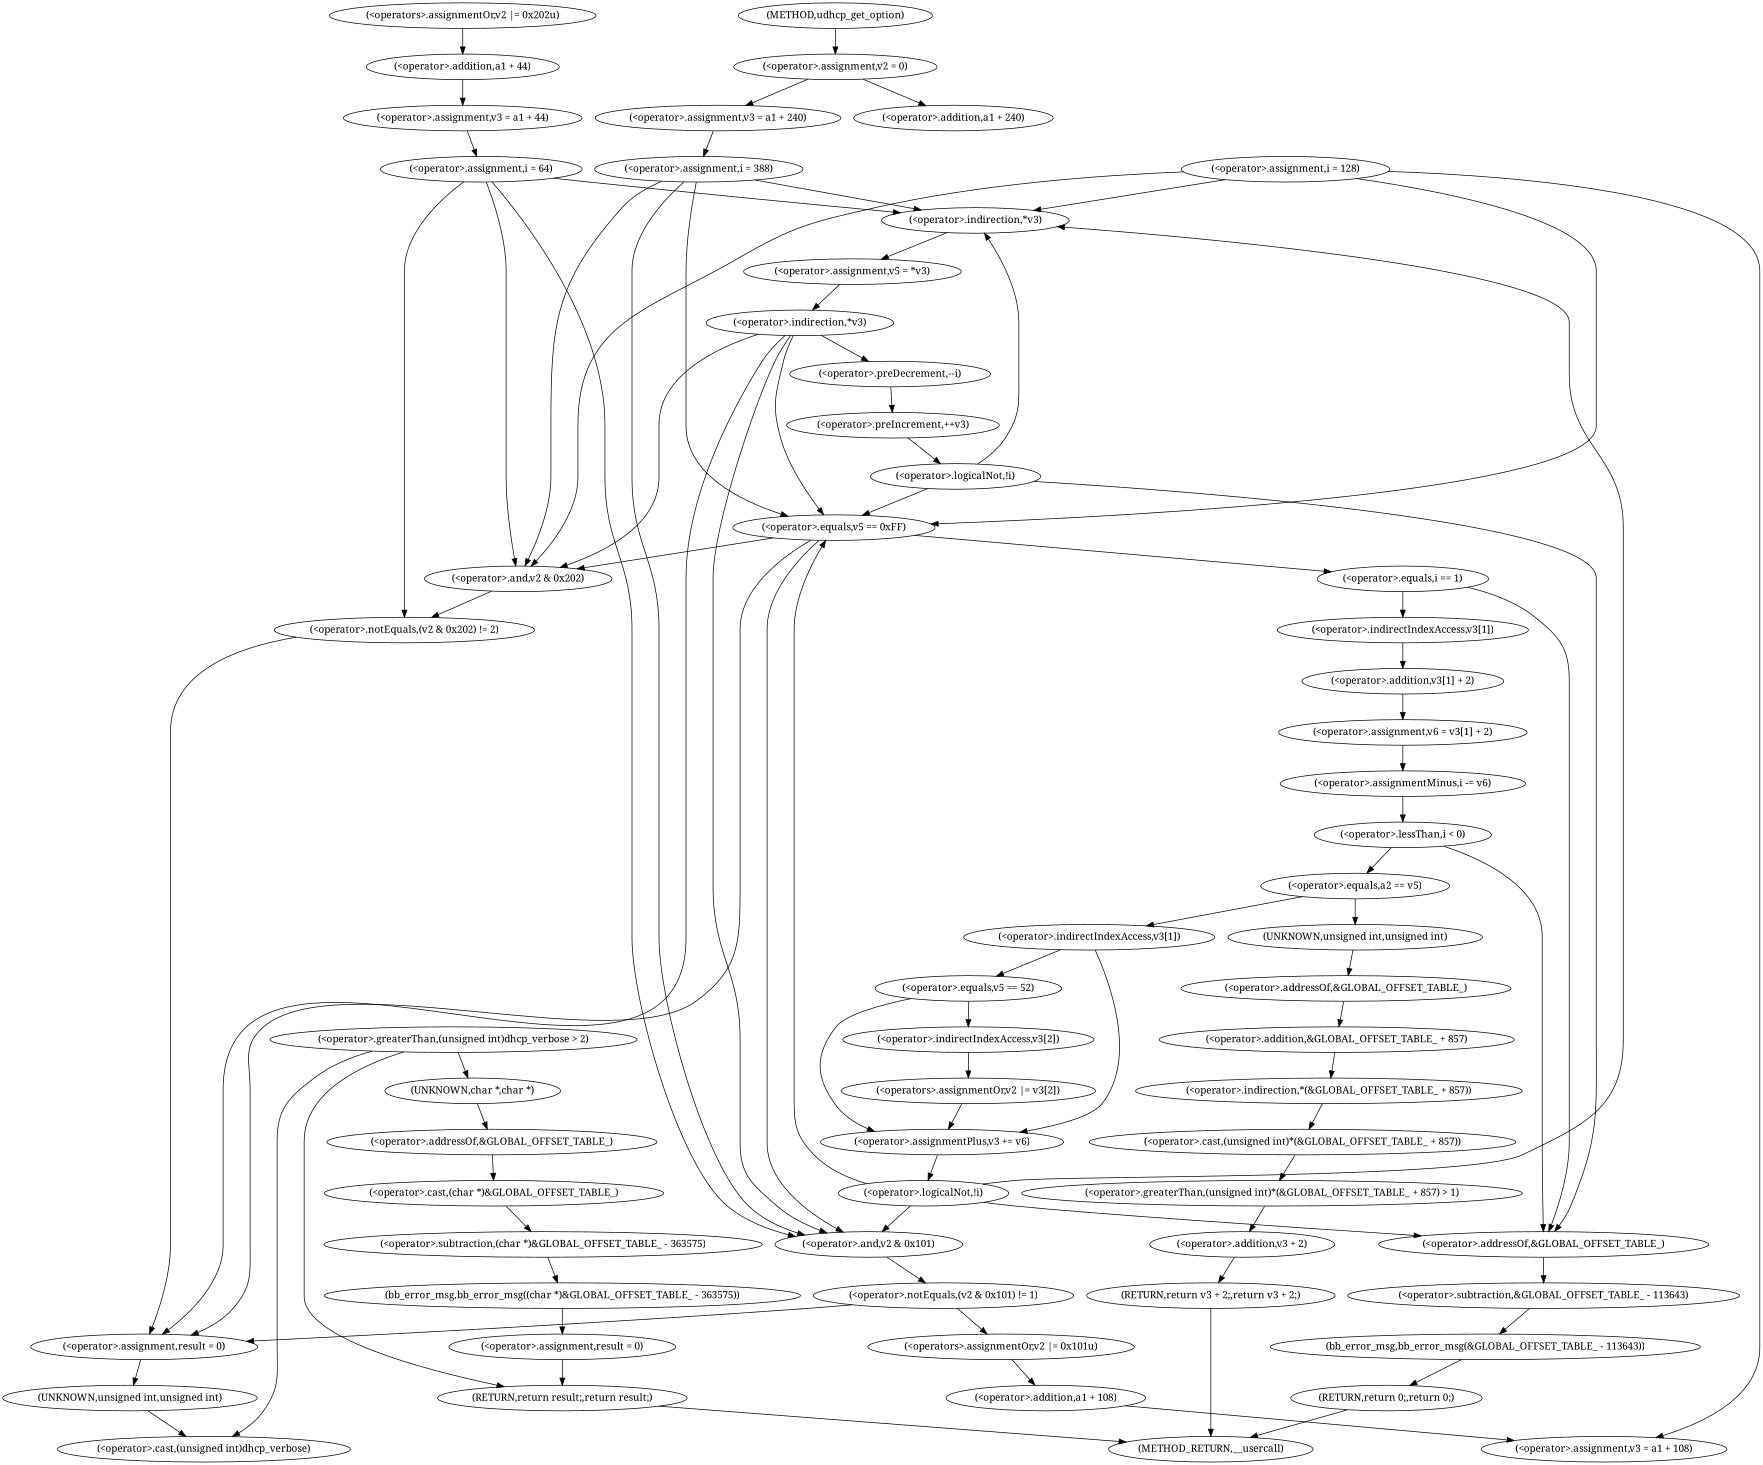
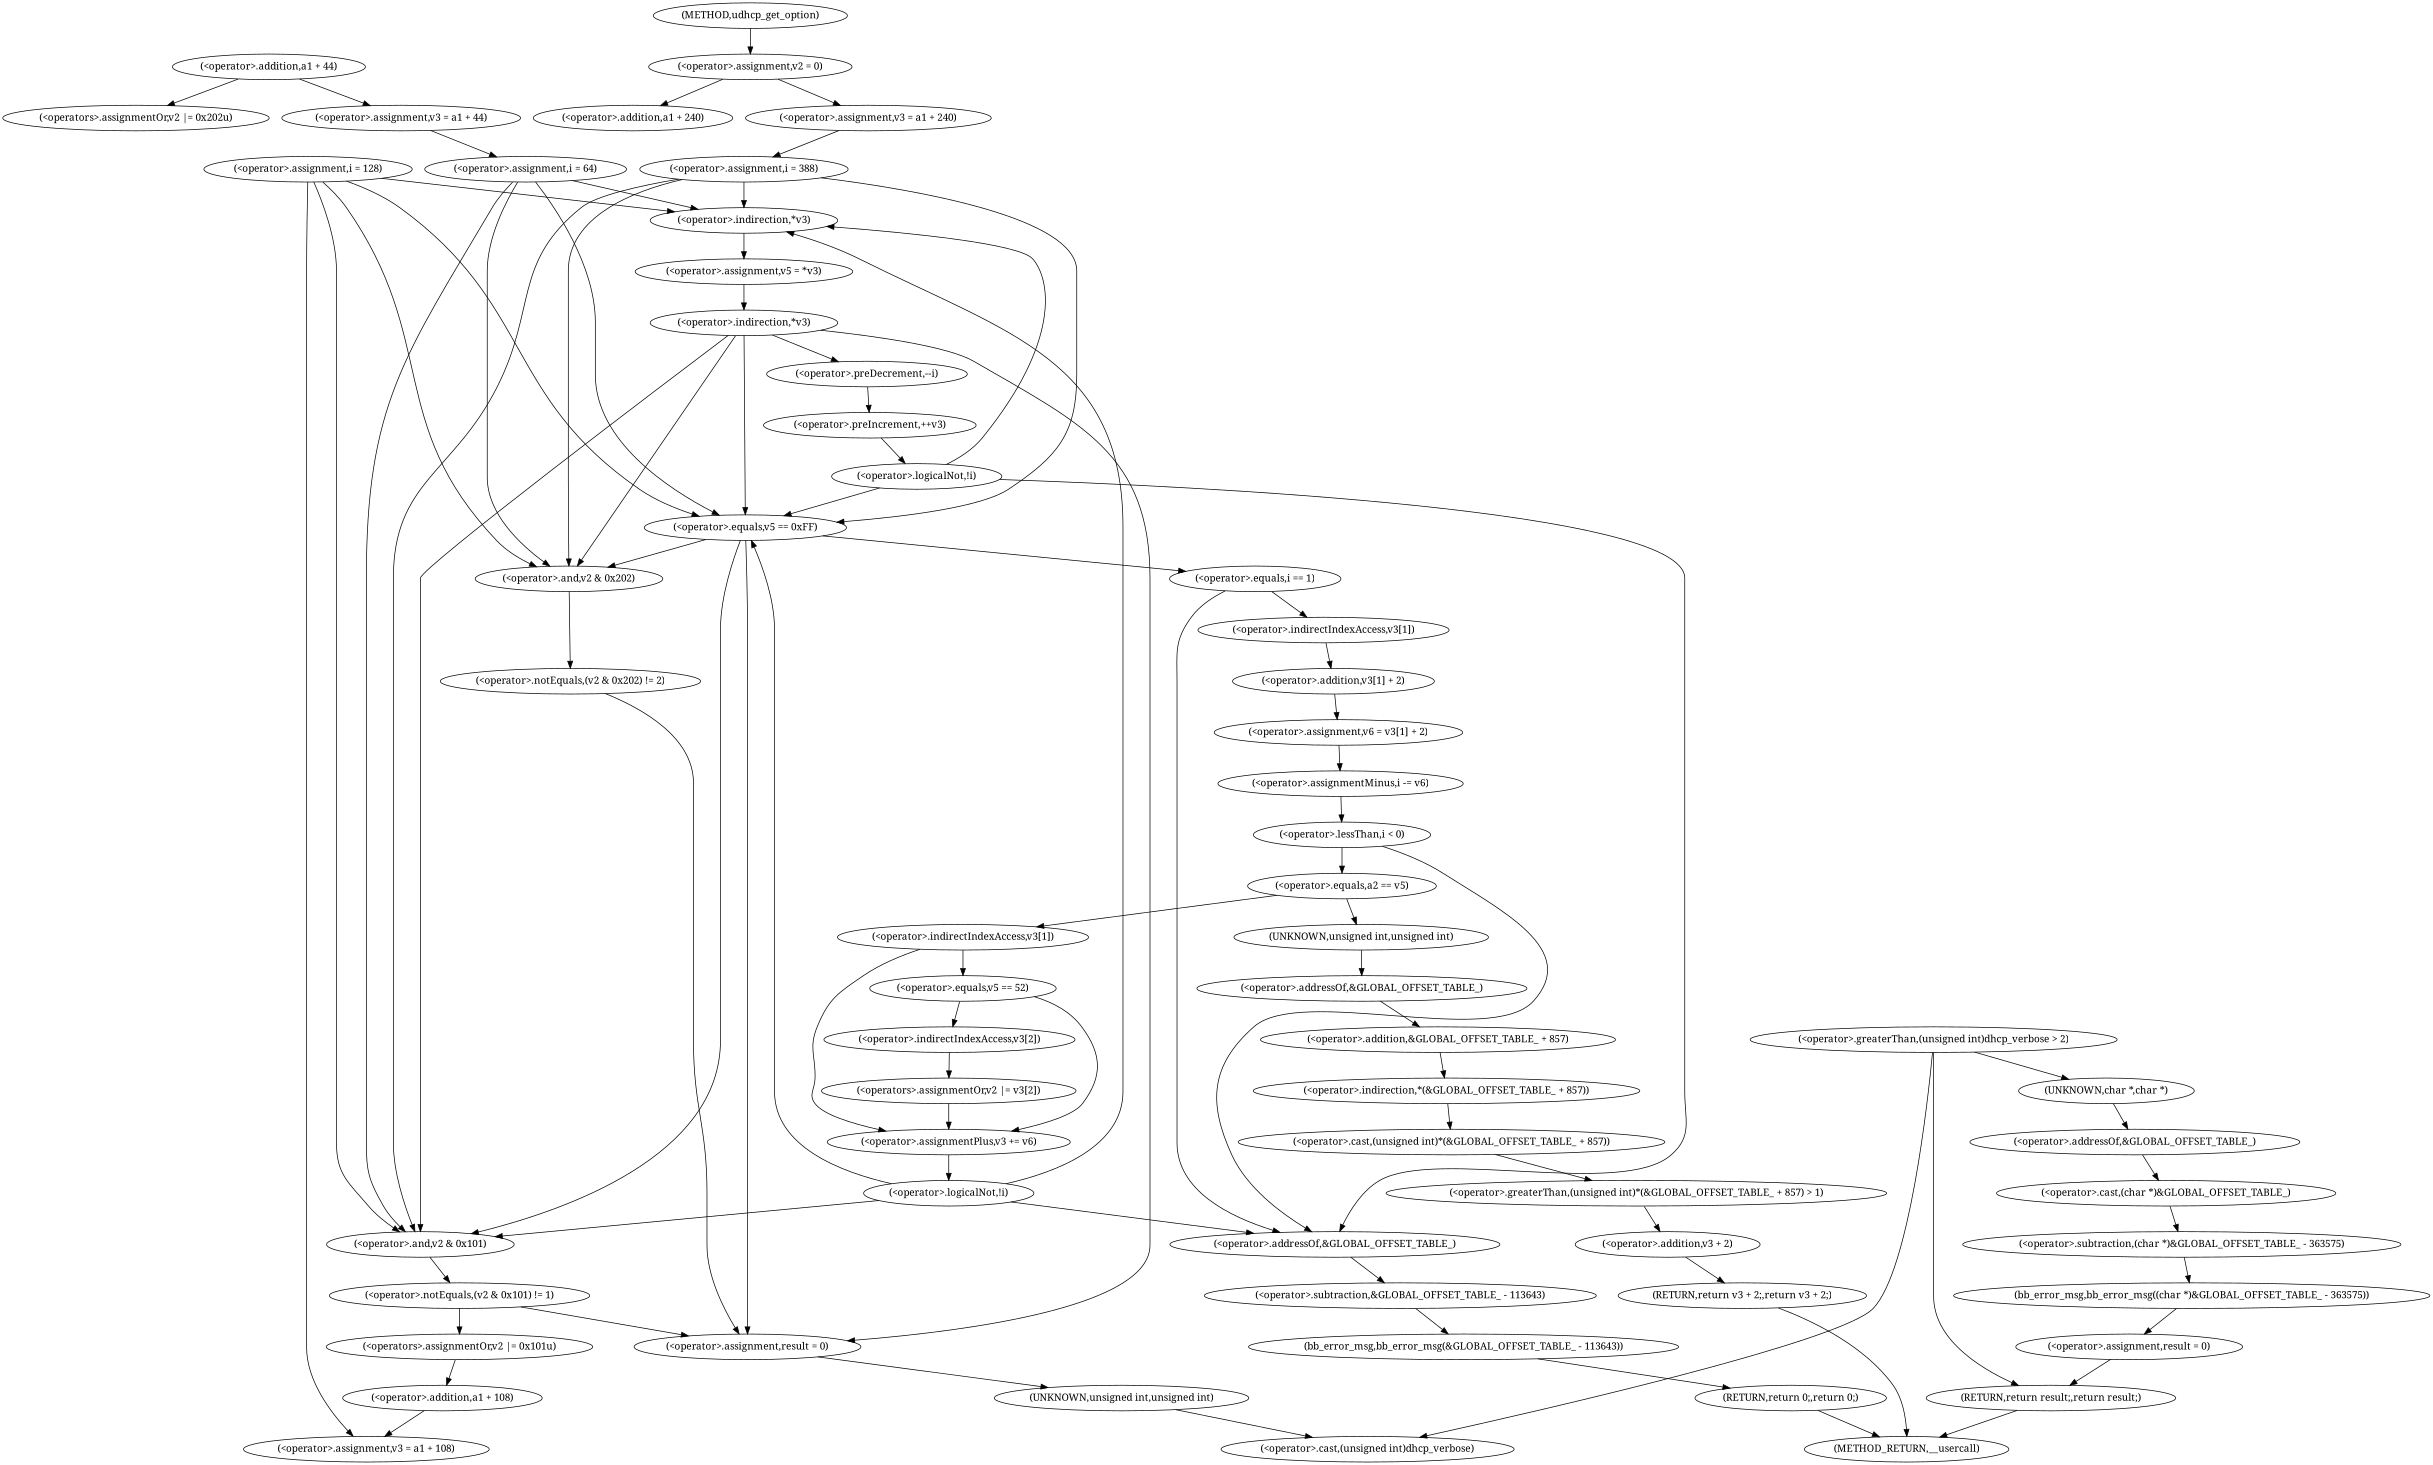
  digraph {
    fontname="Noto Serif"
    node [fontname="Noto Serif"]
    edge [fontname="Noto Serif"]
    n1 [label="(<operator>.assignment,v2 = 0)"]
    n2 [label="(<operator>.addition,a1 + 240)"]
    n3 [label="(<operator>.assignment,v3 = a1 + 240)"]
    n4 [label="(<operator>.assignment,i = 388)"]
    n5 [label="(<operator>.indirection,*v3)"]
    n6 [label="(<operator>.equals,v5 == 0xFF)"]
    n7 [label="(<operator>.and,v2 & 0x101)"]
    n8 [label="(<operator>.and,v2 & 0x202)"]
    n9 [label="(<operator>.assignment,v5 = *v3)"]
    n10 [label="(<operator>.assignment,result = 0)"]
    n11 [label="(<operator>.equals,i == 1)"]
    n12 [label="(<operator>.notEquals,(v2 & 0x101) != 1)"]
    n13 [label="(<operator>.notEquals,(v2 & 0x202) != 2)"]
    n14 [label="(<operator>.assignment,i = 64)"]
    n15 [label="(<operator>.indirection,*v3)"]
    n16 [label="(<operator>.preDecrement,--i)"]
    n17 [label="(<operator>.preIncrement,++v3)"]
    n18 [label="(UNKNOWN,unsigned int,unsigned int)"]
    n19 [label="(<operator>.logicalNot,!i)"]
    n20 [label="(<operator>.addressOf,&GLOBAL_OFFSET_TABLE_)"]
    n21 [label="(<operator>.subtraction,&GLOBAL_OFFSET_TABLE_ - 113643)"]
    n22 [label="(<operator>.indirectIndexAccess,v3[1])"]
    n23 [label="(<operator>.addition,v3[1] + 2)"]
    n24 [label="(<operator>.assignment,v6 = v3[1] + 2)"]
    n25 [label="(<operator>.assignmentMinus,i -= v6)"]
    n26 [label="(<operator>.lessThan,i < 0)"]
    n27 [label="(<operator>.equals,a2 == v5)"]
    n28 [label="(UNKNOWN,unsigned int,unsigned int)"]
    n29 [label="(<operator>.indirectIndexAccess,v3[1])"]
    n30 [label="(<operator>.addressOf,&GLOBAL_OFFSET_TABLE_)"]
    n31 [label="(<operator>.equals,v5 == 52)"]
    n32 [label="(<operator>.assignmentPlus,v3 += v6)"]
    n33 [label="(<operator>.greaterThan,(unsigned int)*(&GLOBAL_OFFSET_TABLE_ + 857) > 1)"]
    n34 [label="(<operator>.addition,v3 + 2)"]
    n35 [label="(RETURN,return v3 + 2;,return v3 + 2;)"]
    n36 [label="(<operator>.cast,(unsigned int)*(&GLOBAL_OFFSET_TABLE_ + 857))"]
    n37 [label="(<operator>.addition,&GLOBAL_OFFSET_TABLE_ + 857)"]
    n38 [label="(<operator>.indirection,*(&GLOBAL_OFFSET_TABLE_ + 857))"]
    n39 [label="(METHOD_RETURN,__usercall)"]
    n40 [label="(<operator>.indirectIndexAccess,v3[2])"]
    n41 [label="(<operator>.logicalNot,!i)"]
    n42 [label="(<operators>.assignmentOr,v2 |= v3[2])"]
    n43 [label="(bb_error_msg,bb_error_msg(&GLOBAL_OFFSET_TABLE_ - 113643))"]
    n44 [label="(RETURN,return 0;,return 0;)"]
    n45 [label="(<operators>.assignmentOr,v2 |= 0x101u)"]
    n46 [label="(<operator>.addition,a1 + 108)"]
    n47 [label="(<operator>.assignment,v3 = a1 + 108)"]
    n48 [label="(<operator>.assignment,i = 128)"]
    n49 [label="(<operators>.assignmentOr,v2 |= 0x202u)"]
    n50 [label="(<operator>.addition,a1 + 44)"]
    n51 [label="(<operator>.assignment,v3 = a1 + 44)"]
    n52 [label="(<operator>.cast,(unsigned int)dhcp_verbose)"]
    n53 [label="(<operator>.greaterThan,(unsigned int)dhcp_verbose > 2)"]
    n54 [label="(UNKNOWN,char *,char *)"]
    n55 [label="(RETURN,return result;,return result;)"]
    n56 [label="(<operator>.addressOf,&GLOBAL_OFFSET_TABLE_)"]
    n57 [label="(bb_error_msg,bb_error_msg((char *)&GLOBAL_OFFSET_TABLE_ - 363575))"]
    n58 [label="(<operator>.assignment,result = 0)"]
    n59 [label="(<operator>.subtraction,(char *)&GLOBAL_OFFSET_TABLE_ - 363575)"]
    n60 [label="(<operator>.cast,(char *)&GLOBAL_OFFSET_TABLE_)"]
    n61 [label="(METHOD,udhcp_get_option)"]
    n1 -> n2
    n1 -> n3
    n3 -> n4
    n4 -> n5
    n4 -> n6
    n4 -> n7
    n4 -> n8
    n5 -> n9
    n6 -> n7
    n6 -> n8
    n6 -> n10
    n6 -> n11
    n7 -> n12
    n8 -> n13
    n9 -> n15
    n10 -> n18
    n11 -> n20
    n11 -> n22
    n12 -> n10
    n12 -> n45
    n13 -> n10
    n14 -> n5
-   n14 -> n13
+   n14 -> n6
    n14 -> n7
    n14 -> n8
    n15 -> n6
    n15 -> n7
    n15 -> n8
    n15 -> n10
    n15 -> n16
    n16 -> n17
    n17 -> n19
    n18 -> n52
    n19 -> n5
    n19 -> n6
    n19 -> n20
    n20 -> n21
    n21 -> n43
    n22 -> n23
    n23 -> n24
    n24 -> n25
    n25 -> n26
    n26 -> n20
    n26 -> n27
    n27 -> n28
    n27 -> n29
    n28 -> n30
    n29 -> n31
    n29 -> n32
    n30 -> n37
    n31 -> n32
    n31 -> n40
    n32 -> n41
    n33 -> n34
    n34 -> n35
    n35 -> n39
    n36 -> n33
    n37 -> n38
    n38 -> n36
    n40 -> n42
    n41 -> n5
    n41 -> n6
    n41 -> n7
    n41 -> n20
    n42 -> n32
    n43 -> n44
    n44 -> n39
    n45 -> n46
    n46 -> n47
    n48 -> n5
    n48 -> n6
+   n48 -> n7
    n48 -> n8
    n48 -> n47
-   n49 -> n50
+   n50 -> n49
    n50 -> n51
    n51 -> n14
    n53 -> n52
    n53 -> n54
    n53 -> n55
    n54 -> n56
    n55 -> n39
    n56 -> n60
    n57 -> n58
    n58 -> n55
    n59 -> n57
    n60 -> n59
    n61 -> n1
  }
